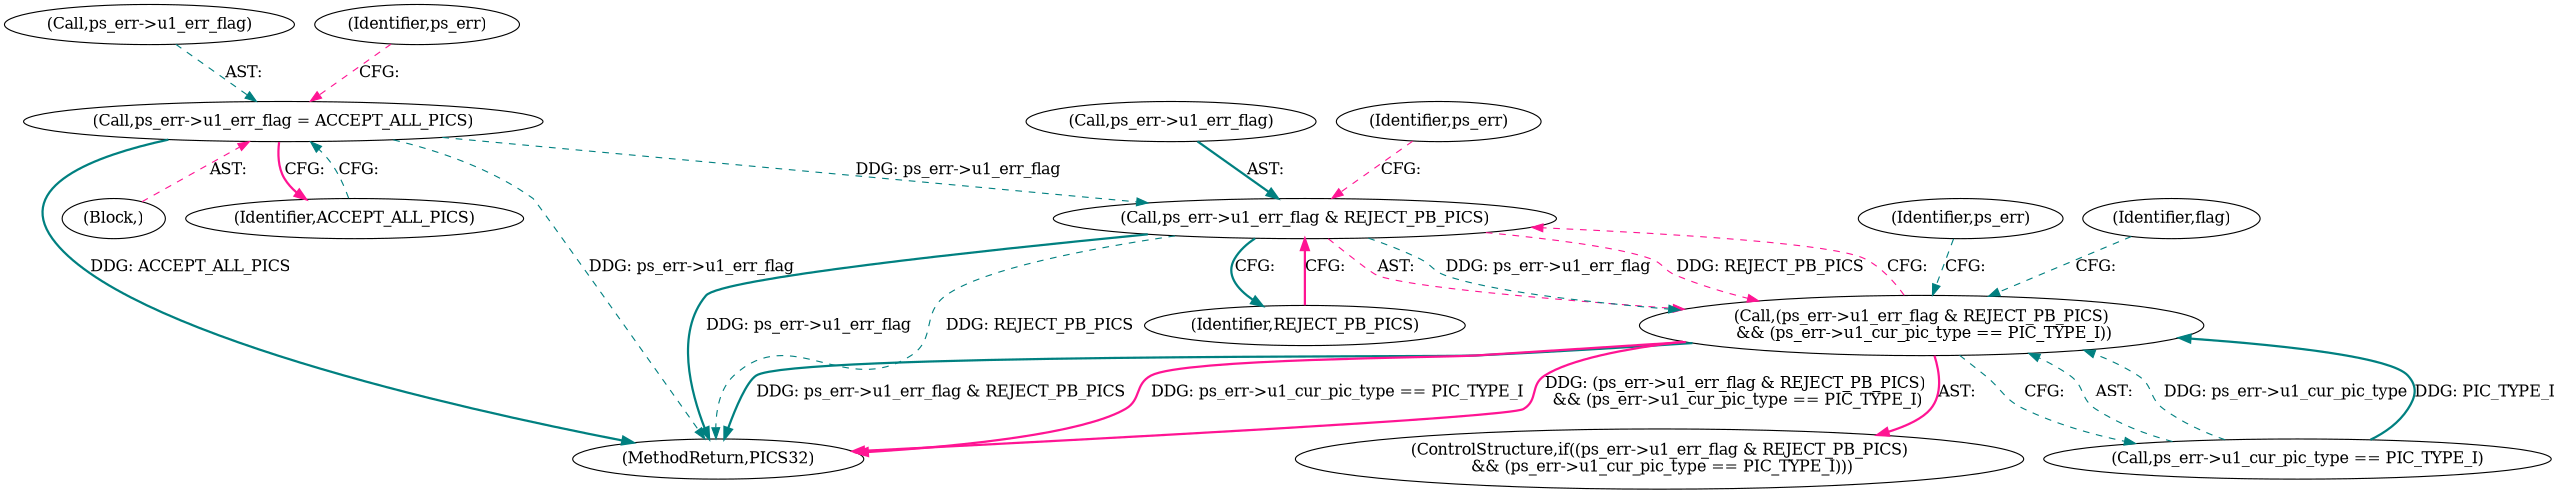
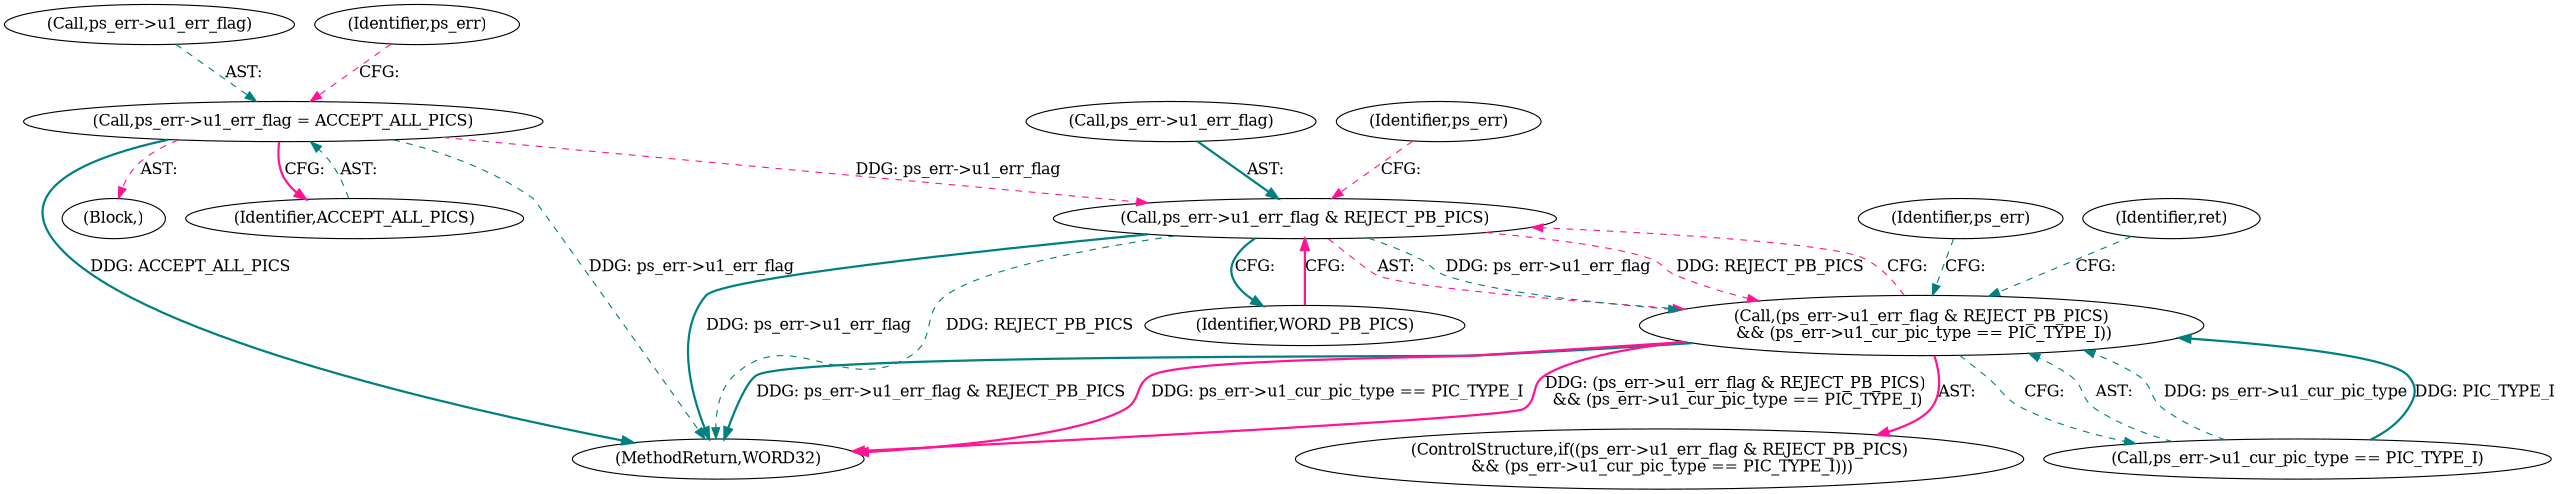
  digraph {
    edge [color=teal style=dashed]
    n1 [label="(Call,ps_err->u1_err_flag & REJECT_PB_PICS)"]
    n2 [label="(Call,(ps_err->u1_err_flag & REJECT_PB_PICS)\n && (ps_err->u1_cur_pic_type == PIC_TYPE_I))"]
-   n3 [label="(MethodReturn,PICS32)"]
-   n4 [label="(Identifier,REJECT_PB_PICS)"]
+   n3 [label="(MethodReturn,WORD32)"]
+   n4 [label="(Identifier,WORD_PB_PICS)"]
    n5 [label="(Call,ps_err->u1_cur_pic_type == PIC_TYPE_I)"]
    n6 [label="(ControlStructure,if((ps_err->u1_err_flag & REJECT_PB_PICS)\n && (ps_err->u1_cur_pic_type == PIC_TYPE_I)))"]
    n7 [label="(Call,ps_err->u1_err_flag = ACCEPT_ALL_PICS)"]
    n8 [label="(Block,)"]
    n9 [label="(Identifier,ACCEPT_ALL_PICS)"]
    n10 [label="(Call,ps_err->u1_err_flag)"]
    n11 [label="(Call,ps_err->u1_err_flag)"]
    n12 [label="(Identifier,ps_err)"]
-   n13 [label="(Identifier,flag)"]
+   n13 [label="(Identifier,ret)"]
    n14 [label="(Identifier,ps_err)"]
    n15 [label="(Identifier,ps_err)"]
    n1 -> n2 [color=deeppink label="AST: "]
    n1 -> n2 [label="DDG: ps_err->u1_err_flag"]
    n1 -> n2 [color=deeppink label="DDG: REJECT_PB_PICS"]
    n1 -> n3 [label="DDG: ps_err->u1_err_flag" style=bold]
    n1 -> n3 [label="DDG: REJECT_PB_PICS"]
    n1 -> n4 [label="CFG: " style=bold]
    n2 -> n1 [color=deeppink label="CFG: "]
    n2 -> n3 [label="DDG: ps_err->u1_err_flag & REJECT_PB_PICS" style=bold]
    n2 -> n3 [color=deeppink label="DDG: ps_err->u1_cur_pic_type == PIC_TYPE_I" style=bold]
    n2 -> n3 [color=deeppink label="DDG: (ps_err->u1_err_flag & REJECT_PB_PICS)\n && (ps_err->u1_cur_pic_type == PIC_TYPE_I)" style=bold]
    n2 -> n5 [label="CFG: "]
    n2 -> n6 [color=deeppink label="AST: " style=bold]
    n4 -> n1 [color=deeppink label="CFG: " style=bold]
    n5 -> n2 [label="AST: "]
    n5 -> n2 [label="DDG: ps_err->u1_cur_pic_type"]
    n5 -> n2 [label="DDG: PIC_TYPE_I" style=bold]
-   n7 -> n1 [label="DDG: ps_err->u1_err_flag"]
+   n7 -> n1 [color=deeppink label="DDG: ps_err->u1_err_flag"]
    n7 -> n3 [label="DDG: ps_err->u1_err_flag"]
    n7 -> n3 [label="DDG: ACCEPT_ALL_PICS" style=bold]
-   n8 -> n7 [color=deeppink label="AST: "]
+   n7 -> n8 [color=deeppink label="AST: "]
    n7 -> n9 [color=deeppink label="CFG: " style=bold]
-   n9 -> n7 [label="CFG: "]
+   n9 -> n7 [label="AST: "]
    n10 -> n7 [label="AST: "]
    n11 -> n1 [label="AST: " style=bold]
    n12 -> n2 [label="CFG: "]
    n13 -> n2 [label="CFG: "]
    n14 -> n1 [color=deeppink label="CFG: "]
    n15 -> n7 [color=deeppink label="CFG: "]
  }
